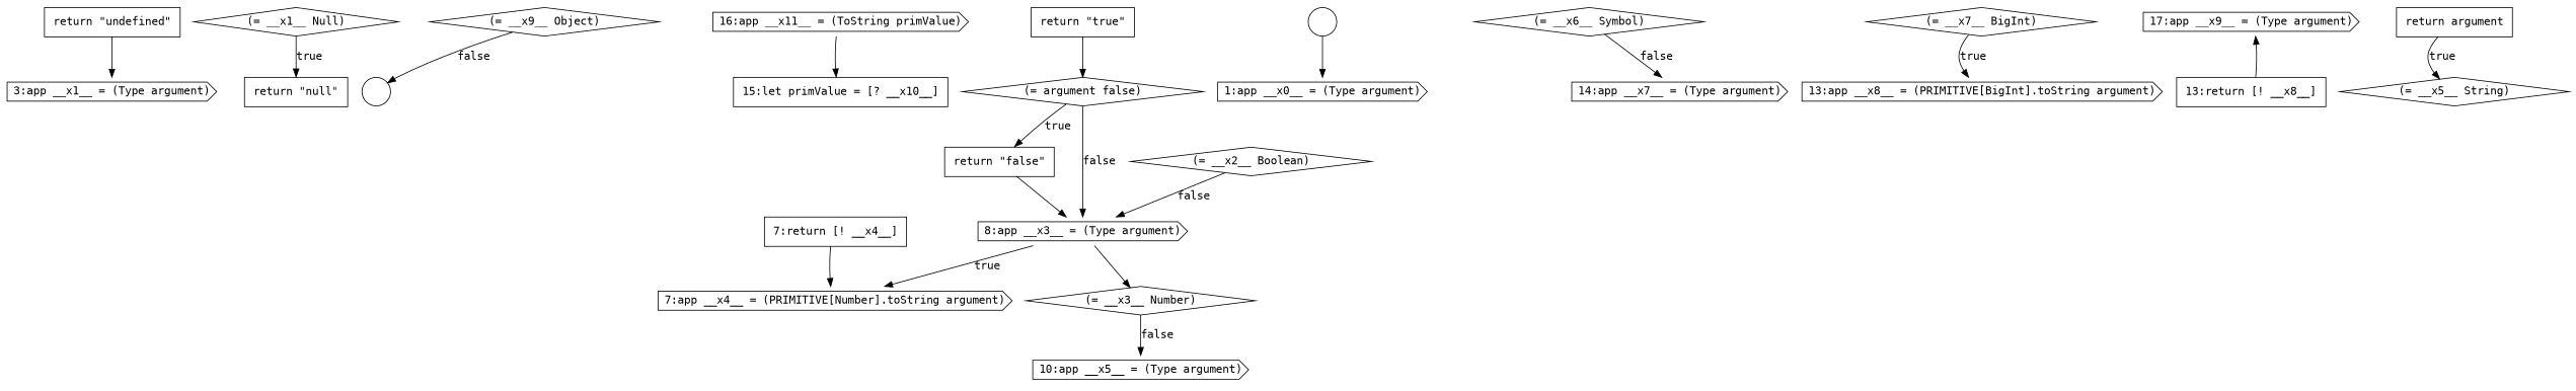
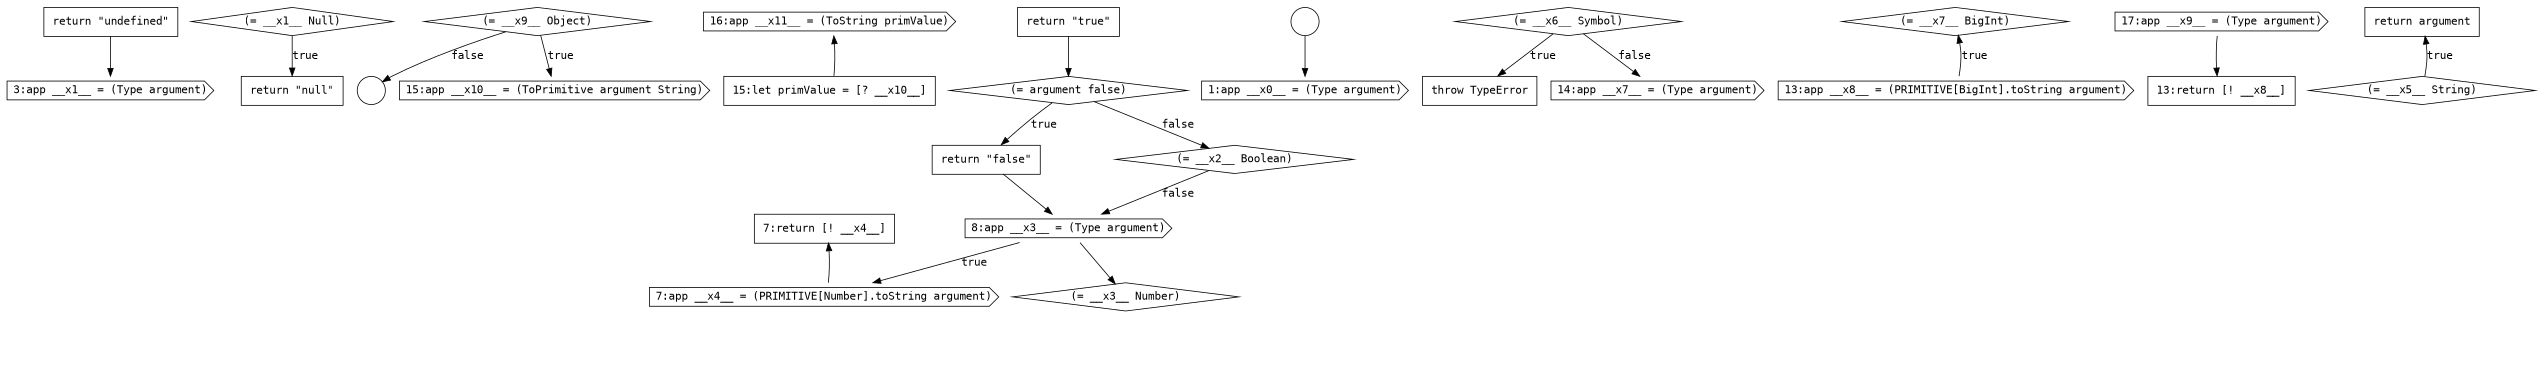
  digraph {
    fontname="DejaVu Sans Mono"
    node [color=black fillcolor=white fontname="DejaVu Sans Mono" shape=cds style=filled]
    edge [color=black fontname="DejaVu Sans Mono"]
    n1 [label=<<font color="black">3:app __x1__ = (Type argument)</font>>]
    n2 [label=<<font color="black">     <table border="0" cellborder="1" cellspacing="0" cellpadding="10">       <tr><td align="left">return &quot;undefined&quot;</td></tr>     </table>   </font>> margin=0 shape=none]
    n3 [label=<<font color="black">(= __x1__ Null)</font>> shape=diamond]
    n4 [label=<<font color="black">     <table border="0" cellborder="1" cellspacing="0" cellpadding="10">       <tr><td align="left">return &quot;null&quot;</td></tr>     </table>   </font>> margin=0 shape=none]
    n5 [label=" " shape=circle]
    n6 [label=<<font color="black">(= __x9__ Object)</font>> shape=diamond]
+   n7 [label=<<font color="black">15:app __x10__ = (ToPrimitive argument String)</font>>]
    n8 [label=<<font color="black">16:app __x11__ = (ToString primValue)</font>>]
    n9 [label=<<font color="black">     <table border="0" cellborder="1" cellspacing="0" cellpadding="10">       <tr><td align="left">7:return [! __x4__]</td></tr>     </table>   </font>> margin=0 shape=none]
-   n10 [label=<<font color="black">10:app __x5__ = (Type argument)</font>>]
    n11 [label=" " shape=circle]
    n12 [label=<<font color="black">1:app __x0__ = (Type argument)</font>>]
    n13 [label=<<font color="black">(= __x6__ Symbol)</font>> shape=diamond]
+   n14 [label=<<font color="black">     <table border="0" cellborder="1" cellspacing="0" cellpadding="10">       <tr><td align="left">throw TypeError</td></tr>     </table>   </font>> margin=0 shape=none]
    n15 [label=<<font color="black">14:app __x7__ = (Type argument)</font>>]
    n16 [label=<<font color="black">(= __x7__ BigInt)</font>> shape=diamond]
    n17 [label=<<font color="black">13:app __x8__ = (PRIMITIVE[BigInt].toString argument)</font>>]
    n18 [label=<<font color="black">17:app __x9__ = (Type argument)</font>>]
    n19 [label=<<font color="black">     <table border="0" cellborder="1" cellspacing="0" cellpadding="10">       <tr><td align="left">return &quot;true&quot;</td></tr>     </table>   </font>> margin=0 shape=none]
    n20 [label=<<font color="black">(= argument false)</font>> shape=diamond]
    n21 [label=<<font color="black">     <table border="0" cellborder="1" cellspacing="0" cellpadding="10">       <tr><td align="left">return &quot;false&quot;</td></tr>     </table>   </font>> margin=0 shape=none]
    n22 [label=<<font color="black">8:app __x3__ = (Type argument)</font>>]
    n23 [label=<<font color="black">     <table border="0" cellborder="1" cellspacing="0" cellpadding="10">       <tr><td align="left">15:let primValue = [? __x10__]</td></tr>     </table>   </font>> margin=0 shape=none]
    n24 [label=<<font color="black">7:app __x4__ = (PRIMITIVE[Number].toString argument)</font>>]
    n25 [label=<<font color="black">(= __x2__ Boolean)</font>> shape=diamond]
    n26 [label=<<font color="black">(= __x3__ Number)</font>> shape=diamond]
    n27 [label=<<font color="black">     <table border="0" cellborder="1" cellspacing="0" cellpadding="10">       <tr><td align="left">13:return [! __x8__]</td></tr>     </table>   </font>> margin=0 shape=none]
    n28 [label=<<font color="black">     <table border="0" cellborder="1" cellspacing="0" cellpadding="10">       <tr><td align="left">return argument</td></tr>     </table>   </font>> margin=0 shape=none]
    n29 [label=<<font color="black">(= __x5__ String)</font>> shape=diamond]
    n2 -> n1
    n3 -> n4 [label=<<font color="black">true</font>>]
    n6 -> n5 [label=<<font color="black">false</font>>]
+   n6 -> n7 [label=<<font color="black">true</font>>]
    n11 -> n12
+   n13 -> n14 [label=<<font color="black">true</font>>]
    n13 -> n15 [label=<<font color="black">false</font>>]
-   n16 -> n17 [label=<<font color="black">true</font>>]
+   n17 -> n16 [label=<<font color="black">true</font>>]
    n19 -> n20
    n20 -> n21 [label=<<font color="black">true</font>>]
-   n20 -> n22 [label=<<font color="black">false</font>>]
+   n20 -> n25 [label=<<font color="black">false</font>>]
    n21 -> n22
    n22 -> n24 [label=<<font color="black">true</font>>]
    n22 -> n26
-   n8 -> n23
-   n9 -> n24
+   n23 -> n8
+   n24 -> n9
    n25 -> n22 [label=<<font color="black">false</font>>]
-   n26 -> n10 [label=<<font color="black">false</font>>]
-   n27 -> n18
-   n28 -> n29 [label=<<font color="black">true</font>>]
+   n18 -> n27
+   n29 -> n28 [label=<<font color="black">true</font>>]
  }
